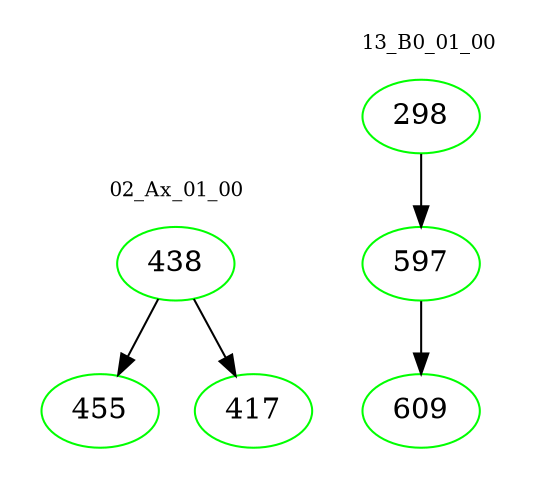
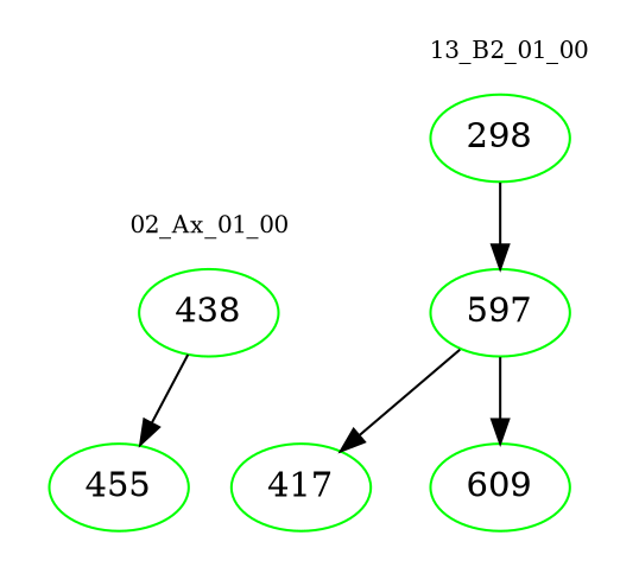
  digraph {
    node [color=green]
    edge [color=black]
    n1 [label=438]
    n2 [label=417]
    n3 [label=455]
    n4 [label=298]
    n5 [label=597]
    n6 [label=609]
    subgraph cluster_1 {
      color=white
      fontsize=10
      label="02_Ax_01_00"
      n1
      n2
      n3
    }
    subgraph cluster_2 {
      color=white
      fontsize=10
-     label="13_B0_01_00"
+     label="13_B2_01_00"
      n4
      n5
      n6
    }
-   n1 -> n2
+   n5 -> n2
    n1 -> n3
    n4 -> n5
    n5 -> n6
  }
